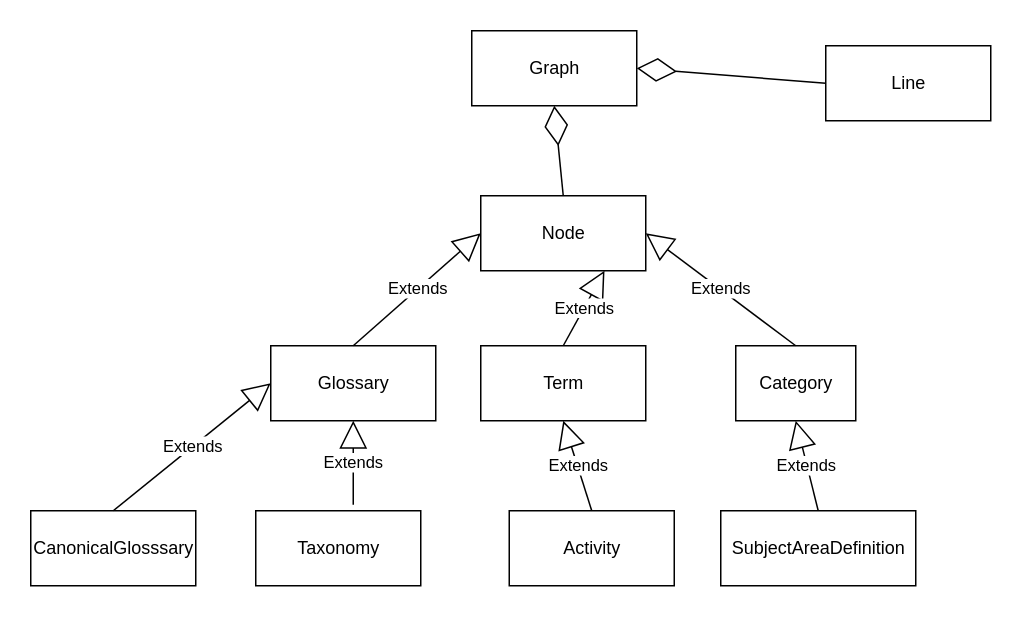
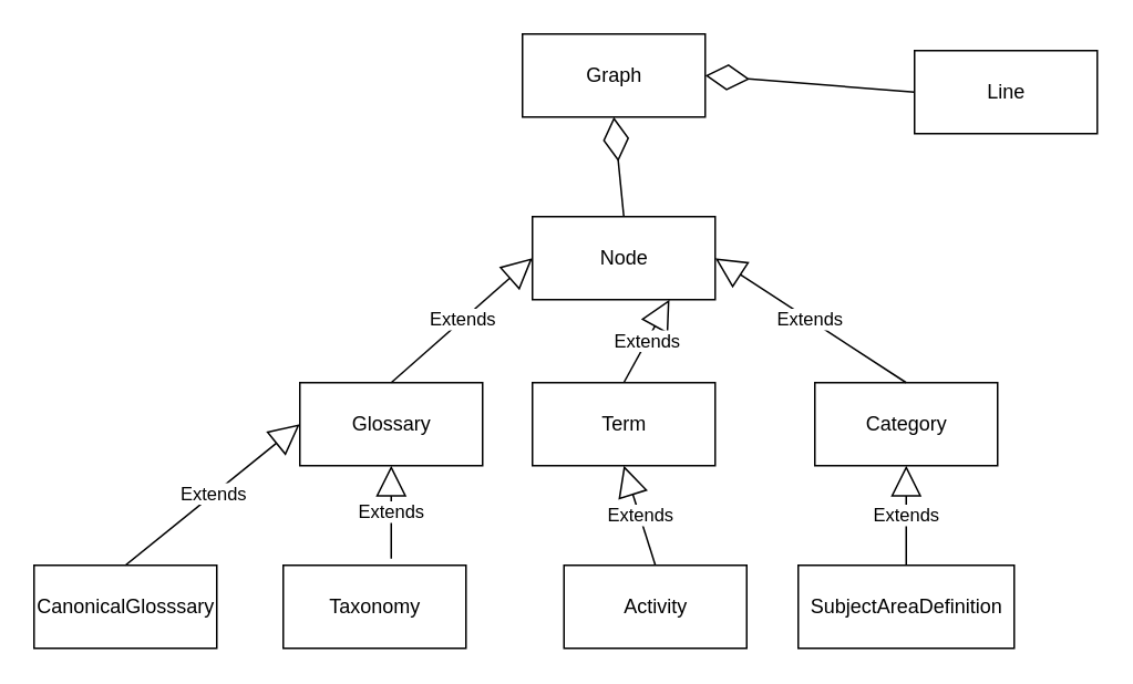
  <mxCell id="0" />
  <mxCell id="1" parent="0" />
  <mxCell id="2" value="Node" style="html=1;" vertex="1" parent="1"><mxGeometry x="320" y="130" width="110" height="50" as="geometry" /></mxCell>
  <mxCell id="3" value="Glossary" style="html=1;" vertex="1" parent="1"><mxGeometry x="180" y="230" width="110" height="50" as="geometry" /></mxCell>
  <mxCell id="4" value="Term" style="html=1;" vertex="1" parent="1"><mxGeometry x="320" y="230" width="110" height="50" as="geometry" /></mxCell>
- <mxCell id="5" value="Category" style="html=1;" vertex="1" parent="1"><mxGeometry x="490" y="230" width="80" height="50" as="geometry" /></mxCell>
+ <mxCell id="5" value="Category" style="html=1;" vertex="1" parent="1"><mxGeometry x="490" y="230" width="110" height="50" as="geometry" /></mxCell>
  <mxCell id="6" value="SubjectAreaDefinition" style="html=1;" vertex="1" parent="1"><mxGeometry x="480" y="340" width="130" height="50" as="geometry" /></mxCell>
  <mxCell id="7" value="Activity" style="html=1;" vertex="1" parent="1"><mxGeometry x="339" y="340" width="110" height="50" as="geometry" /></mxCell>
  <mxCell id="8" value="CanonicalGlosssary" style="html=1;" vertex="1" parent="1"><mxGeometry x="20" y="340" width="110" height="50" as="geometry" /></mxCell>
  <mxCell id="9" value="Taxonomy" style="html=1;" vertex="1" parent="1"><mxGeometry x="170" y="340" width="110" height="50" as="geometry" /></mxCell>
  <mxCell id="10" value="Extends" style="endArrow=block;endSize=16;endFill=0;html=1;entryX=0;entryY=0.5;entryDx=0;entryDy=0;exitX=0.5;exitY=0;exitDx=0;exitDy=0;" edge="1" parent="1" source="3" target="2"><mxGeometry width="160" relative="1" as="geometry"><mxPoint x="270" y="360" as="sourcePoint" /><mxPoint x="430" y="360" as="targetPoint" /></mxGeometry></mxCell>
  <mxCell id="11" value="Extends" style="endArrow=block;endSize=16;endFill=0;html=1;entryX=0.75;entryY=1;entryDx=0;entryDy=0;exitX=0.5;exitY=0;exitDx=0;exitDy=0;" edge="1" parent="1" source="4" target="2"><mxGeometry width="160" relative="1" as="geometry"><mxPoint x="245" y="240" as="sourcePoint" /><mxPoint x="348.04" y="191" as="targetPoint" /></mxGeometry></mxCell>
  <mxCell id="12" value="Extends" style="endArrow=block;endSize=16;endFill=0;html=1;entryX=1;entryY=0.5;entryDx=0;entryDy=0;exitX=0.5;exitY=0;exitDx=0;exitDy=0;" edge="1" parent="1" source="5" target="2"><mxGeometry width="160" relative="1" as="geometry"><mxPoint x="404" y="240" as="sourcePoint" /><mxPoint x="357.5" y="190" as="targetPoint" /></mxGeometry></mxCell>
  <mxCell id="13" value="Extends" style="endArrow=block;endSize=16;endFill=0;html=1;entryX=0.5;entryY=1;entryDx=0;entryDy=0;exitX=0.5;exitY=0;exitDx=0;exitDy=0;" edge="1" parent="1" source="6" target="5"><mxGeometry width="160" relative="1" as="geometry"><mxPoint x="555" y="240" as="sourcePoint" /><mxPoint x="425.04" y="194" as="targetPoint" /></mxGeometry></mxCell>
  <mxCell id="14" value="Extends" style="endArrow=block;endSize=16;endFill=0;html=1;entryX=0.5;entryY=1;entryDx=0;entryDy=0;exitX=0.5;exitY=0;exitDx=0;exitDy=0;" edge="1" parent="1" source="7" target="4"><mxGeometry width="160" relative="1" as="geometry"><mxPoint x="394" y="320" as="sourcePoint" /><mxPoint x="555" y="290" as="targetPoint" /></mxGeometry></mxCell>
  <mxCell id="15" value="Extends" style="endArrow=block;endSize=16;endFill=0;html=1;entryX=0;entryY=0.5;entryDx=0;entryDy=0;exitX=0.5;exitY=0;exitDx=0;exitDy=0;" edge="1" parent="1" source="8" target="3"><mxGeometry width="160" relative="1" as="geometry"><mxPoint x="404" y="330" as="sourcePoint" /><mxPoint x="404" y="290" as="targetPoint" /></mxGeometry></mxCell>
  <mxCell id="16" value="Extends" style="endArrow=block;endSize=16;endFill=0;html=1;entryX=0.5;entryY=1;entryDx=0;entryDy=0;exitX=0.591;exitY=-0.08;exitDx=0;exitDy=0;exitPerimeter=0;" edge="1" parent="1" source="9" target="3"><mxGeometry width="160" relative="1" as="geometry"><mxPoint x="404" y="330" as="sourcePoint" /><mxPoint x="404" y="290" as="targetPoint" /></mxGeometry></mxCell>
  <mxCell id="17" value="Graph" style="html=1;" vertex="1" parent="1"><mxGeometry x="314" y="20" width="110" height="50" as="geometry" /></mxCell>
  <mxCell id="18" value="" style="endArrow=diamondThin;endFill=0;endSize=24;html=1;entryX=0.5;entryY=1;entryDx=0;entryDy=0;exitX=0.5;exitY=0;exitDx=0;exitDy=0;" edge="1" parent="1" source="2" target="17"><mxGeometry width="160" relative="1" as="geometry"><mxPoint x="300" y="250" as="sourcePoint" /><mxPoint x="460" y="250" as="targetPoint" /></mxGeometry></mxCell>
  <mxCell id="19" value="Line" style="html=1;" vertex="1" parent="1"><mxGeometry x="550" y="30" width="110" height="50" as="geometry" /></mxCell>
  <mxCell id="20" value="" style="endArrow=diamondThin;endFill=0;endSize=24;html=1;entryX=1;entryY=0.5;entryDx=0;entryDy=0;exitX=0;exitY=0.5;exitDx=0;exitDy=0;" edge="1" parent="1" source="19" target="17"><mxGeometry width="160" relative="1" as="geometry"><mxPoint x="385" y="140" as="sourcePoint" /><mxPoint x="372.95" y="83" as="targetPoint" /></mxGeometry></mxCell>
